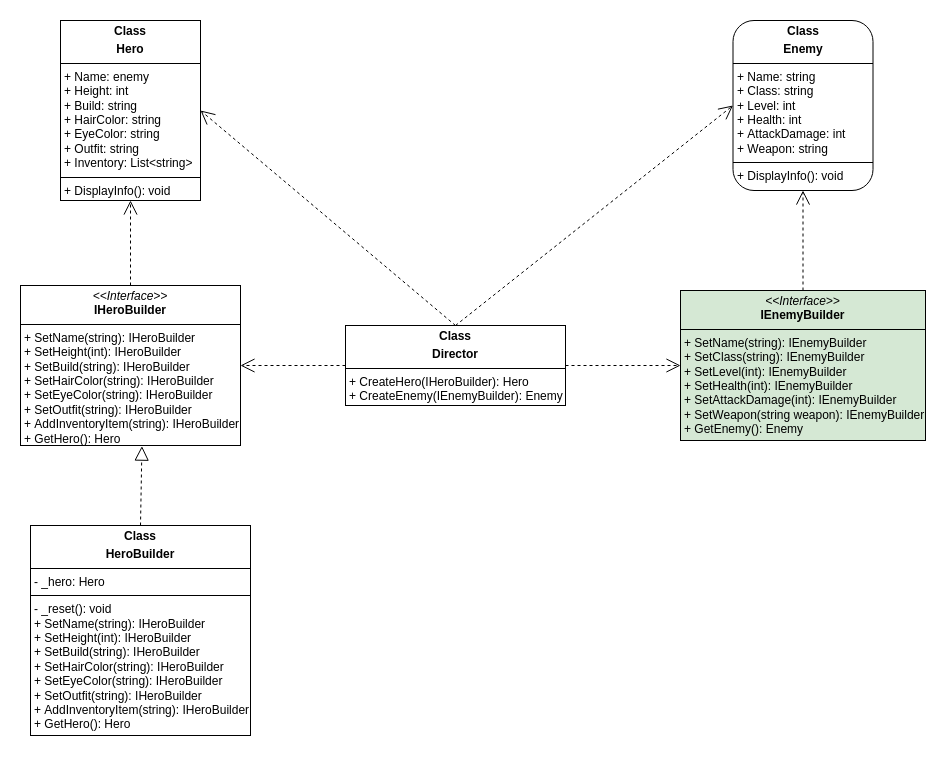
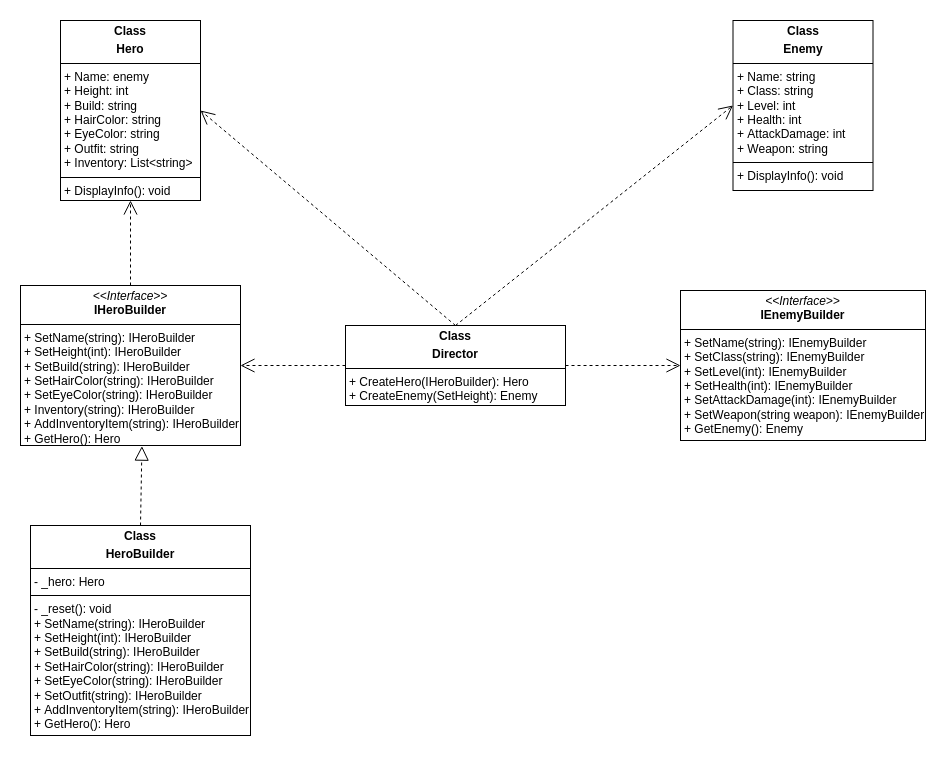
  <mxCell id="0" />
  <mxCell id="1" parent="0" />
- <mxCell id="2" value="&lt;p style=&quot;margin:0px;margin-top:4px;text-align:center;&quot;&gt;&lt;i&gt;&amp;lt;&amp;lt;Interface&amp;gt;&amp;gt;&lt;/i&gt;&lt;br&gt;&lt;b&gt;IEnemyBuilder&lt;/b&gt;&lt;/p&gt;&lt;hr size=&quot;1&quot; style=&quot;border-style:solid;&quot;&gt;&lt;p style=&quot;margin:0px;margin-left:4px;&quot;&gt;+&lt;span style=&quot;background-color: initial;&quot;&gt;&amp;nbsp;SetName(string):&amp;nbsp;&lt;/span&gt;&lt;span style=&quot;background-color: initial;&quot;&gt;IEnemyBuilder&lt;/span&gt;&lt;/p&gt;&lt;p style=&quot;margin:0px;margin-left:4px;&quot;&gt;&lt;span style=&quot;background-color: initial;&quot;&gt;+&amp;nbsp;&lt;/span&gt;&lt;span style=&quot;background-color: initial;&quot;&gt;SetClass(string):&amp;nbsp;&lt;/span&gt;&lt;span style=&quot;background-color: initial;&quot;&gt;IEnemyBuilder&lt;/span&gt;&lt;/p&gt;&lt;p style=&quot;margin:0px;margin-left:4px;&quot;&gt;&lt;span style=&quot;background-color: initial;&quot;&gt;+&amp;nbsp;&lt;/span&gt;&lt;span style=&quot;background-color: initial;&quot;&gt;SetLevel(int):&amp;nbsp;&lt;/span&gt;&lt;span style=&quot;background-color: initial;&quot;&gt;IEnemyBuilder&lt;/span&gt;&lt;/p&gt;&lt;p style=&quot;margin:0px;margin-left:4px;&quot;&gt;&lt;span style=&quot;background-color: initial;&quot;&gt;+&amp;nbsp;&lt;/span&gt;&lt;span style=&quot;background-color: initial;&quot;&gt;SetHealth(int):&amp;nbsp;&lt;/span&gt;&lt;span style=&quot;background-color: initial;&quot;&gt;IEnemyBuilder&lt;/span&gt;&lt;/p&gt;&lt;p style=&quot;margin:0px;margin-left:4px;&quot;&gt;&lt;span style=&quot;background-color: initial;&quot;&gt;+&amp;nbsp;&lt;/span&gt;&lt;span style=&quot;background-color: initial;&quot;&gt;SetAttackDamage(int):&amp;nbsp;&lt;/span&gt;&lt;span style=&quot;background-color: initial;&quot;&gt;IEnemyBuilder&lt;/span&gt;&lt;/p&gt;&lt;p style=&quot;margin:0px;margin-left:4px;&quot;&gt;&lt;span style=&quot;background-color: initial;&quot;&gt;+&amp;nbsp;&lt;/span&gt;&lt;span style=&quot;background-color: initial;&quot;&gt;SetWeapon(string weapon):&amp;nbsp;&lt;/span&gt;&lt;span style=&quot;background-color: initial;&quot;&gt;IEnemyBuilder&lt;/span&gt;&lt;/p&gt;&lt;p style=&quot;margin:0px;margin-left:4px;&quot;&gt;&lt;span style=&quot;background-color: initial;&quot;&gt;+&amp;nbsp;&lt;/span&gt;&lt;span style=&quot;background-color: initial;&quot;&gt;GetEnemy():&amp;nbsp;&lt;/span&gt;&lt;span style=&quot;background-color: initial;&quot;&gt;Enemy&lt;/span&gt;&lt;/p&gt;" style="verticalAlign=top;align=left;overflow=fill;html=1;whiteSpace=wrap;fillColor=#d5e8d4;" vertex="1" parent="1"><mxGeometry x="680" y="290" width="245" height="150" as="geometry" /></mxCell>
- <mxCell id="3" value="&lt;p style=&quot;margin:0px;margin-top:4px;text-align:center;&quot;&gt;&lt;i&gt;&amp;lt;&amp;lt;Interface&amp;gt;&amp;gt;&lt;/i&gt;&lt;br&gt;&lt;b&gt;IHeroBuilder&lt;/b&gt;&lt;/p&gt;&lt;hr size=&quot;1&quot; style=&quot;border-style:solid;&quot;&gt;&lt;p style=&quot;margin:0px;margin-left:4px;&quot;&gt;+&amp;nbsp;&lt;span style=&quot;background-color: initial;&quot;&gt;SetName(string):&amp;nbsp;&lt;/span&gt;&lt;span style=&quot;background-color: initial;&quot;&gt;IHeroBuilder&lt;/span&gt;&lt;/p&gt;&lt;p style=&quot;margin:0px;margin-left:4px;&quot;&gt;&lt;span style=&quot;background-color: initial;&quot;&gt;+&amp;nbsp;&lt;/span&gt;&lt;span style=&quot;background-color: initial;&quot;&gt;SetHeight(int):&amp;nbsp;&lt;/span&gt;&lt;span style=&quot;background-color: initial;&quot;&gt;IHeroBuilder&lt;/span&gt;&lt;/p&gt;&lt;p style=&quot;margin:0px;margin-left:4px;&quot;&gt;&lt;span style=&quot;background-color: initial;&quot;&gt;+&amp;nbsp;&lt;/span&gt;&lt;span style=&quot;background-color: initial;&quot;&gt;SetBuild(string):&amp;nbsp;&lt;/span&gt;&lt;span style=&quot;background-color: initial;&quot;&gt;IHeroBuilder&lt;/span&gt;&lt;/p&gt;&lt;p style=&quot;margin:0px;margin-left:4px;&quot;&gt;&lt;span style=&quot;background-color: initial;&quot;&gt;+&amp;nbsp;&lt;/span&gt;&lt;span style=&quot;background-color: initial;&quot;&gt;SetHairColor(string):&amp;nbsp;&lt;/span&gt;&lt;span style=&quot;background-color: initial;&quot;&gt;IHeroBuilder&lt;/span&gt;&lt;/p&gt;&lt;p style=&quot;margin:0px;margin-left:4px;&quot;&gt;&lt;span style=&quot;background-color: initial;&quot;&gt;+&amp;nbsp;&lt;/span&gt;&lt;span style=&quot;background-color: initial;&quot;&gt;SetEyeColor(string):&amp;nbsp;&lt;/span&gt;&lt;span style=&quot;background-color: initial;&quot;&gt;IHeroBuilder&lt;/span&gt;&lt;/p&gt;&lt;p style=&quot;margin:0px;margin-left:4px;&quot;&gt;&lt;span style=&quot;background-color: initial;&quot;&gt;+&amp;nbsp;&lt;/span&gt;&lt;span style=&quot;background-color: initial;&quot;&gt;SetOutfit(string):&amp;nbsp;&lt;/span&gt;&lt;span style=&quot;background-color: initial;&quot;&gt;IHeroBuilder&lt;/span&gt;&lt;/p&gt;&lt;p style=&quot;margin:0px;margin-left:4px;&quot;&gt;&lt;span style=&quot;background-color: initial;&quot;&gt;+&amp;nbsp;&lt;/span&gt;&lt;span style=&quot;background-color: initial;&quot;&gt;AddInventoryItem(string):&amp;nbsp;&lt;/span&gt;&lt;span style=&quot;background-color: initial;&quot;&gt;IHeroBuilder&lt;/span&gt;&lt;/p&gt;&lt;p style=&quot;margin:0px;margin-left:4px;&quot;&gt;&lt;span style=&quot;background-color: initial;&quot;&gt;+&amp;nbsp;&lt;/span&gt;&lt;span style=&quot;background-color: initial;&quot;&gt;GetHero():&amp;nbsp;&lt;/span&gt;&lt;span style=&quot;background-color: initial;&quot;&gt;Hero&lt;/span&gt;&lt;/p&gt;" style="verticalAlign=top;align=left;overflow=fill;html=1;whiteSpace=wrap;" vertex="1" parent="1"><mxGeometry x="20" y="285" width="220" height="160" as="geometry" /></mxCell>
+ <mxCell id="2" value="&lt;p style=&quot;margin:0px;margin-top:4px;text-align:center;&quot;&gt;&lt;i&gt;&amp;lt;&amp;lt;Interface&amp;gt;&amp;gt;&lt;/i&gt;&lt;br&gt;&lt;b&gt;IEnemyBuilder&lt;/b&gt;&lt;/p&gt;&lt;hr size=&quot;1&quot; style=&quot;border-style:solid;&quot;&gt;&lt;p style=&quot;margin:0px;margin-left:4px;&quot;&gt;+&lt;span style=&quot;background-color: initial;&quot;&gt;&amp;nbsp;SetName(string):&amp;nbsp;&lt;/span&gt;&lt;span style=&quot;background-color: initial;&quot;&gt;IEnemyBuilder&lt;/span&gt;&lt;/p&gt;&lt;p style=&quot;margin:0px;margin-left:4px;&quot;&gt;&lt;span style=&quot;background-color: initial;&quot;&gt;+&amp;nbsp;&lt;/span&gt;&lt;span style=&quot;background-color: initial;&quot;&gt;SetClass(string):&amp;nbsp;&lt;/span&gt;&lt;span style=&quot;background-color: initial;&quot;&gt;IEnemyBuilder&lt;/span&gt;&lt;/p&gt;&lt;p style=&quot;margin:0px;margin-left:4px;&quot;&gt;&lt;span style=&quot;background-color: initial;&quot;&gt;+&amp;nbsp;&lt;/span&gt;&lt;span style=&quot;background-color: initial;&quot;&gt;SetLevel(int):&amp;nbsp;&lt;/span&gt;&lt;span style=&quot;background-color: initial;&quot;&gt;IEnemyBuilder&lt;/span&gt;&lt;/p&gt;&lt;p style=&quot;margin:0px;margin-left:4px;&quot;&gt;&lt;span style=&quot;background-color: initial;&quot;&gt;+&amp;nbsp;&lt;/span&gt;&lt;span style=&quot;background-color: initial;&quot;&gt;SetHealth(int):&amp;nbsp;&lt;/span&gt;&lt;span style=&quot;background-color: initial;&quot;&gt;IEnemyBuilder&lt;/span&gt;&lt;/p&gt;&lt;p style=&quot;margin:0px;margin-left:4px;&quot;&gt;&lt;span style=&quot;background-color: initial;&quot;&gt;+&amp;nbsp;&lt;/span&gt;&lt;span style=&quot;background-color: initial;&quot;&gt;SetAttackDamage(int):&amp;nbsp;&lt;/span&gt;&lt;span style=&quot;background-color: initial;&quot;&gt;IEnemyBuilder&lt;/span&gt;&lt;/p&gt;&lt;p style=&quot;margin:0px;margin-left:4px;&quot;&gt;&lt;span style=&quot;background-color: initial;&quot;&gt;+&amp;nbsp;&lt;/span&gt;&lt;span style=&quot;background-color: initial;&quot;&gt;SetWeapon(string weapon):&amp;nbsp;&lt;/span&gt;&lt;span style=&quot;background-color: initial;&quot;&gt;IEnemyBuilder&lt;/span&gt;&lt;/p&gt;&lt;p style=&quot;margin:0px;margin-left:4px;&quot;&gt;&lt;span style=&quot;background-color: initial;&quot;&gt;+&amp;nbsp;&lt;/span&gt;&lt;span style=&quot;background-color: initial;&quot;&gt;GetEnemy():&amp;nbsp;&lt;/span&gt;&lt;span style=&quot;background-color: initial;&quot;&gt;Enemy&lt;/span&gt;&lt;/p&gt;" style="verticalAlign=top;align=left;overflow=fill;html=1;whiteSpace=wrap;" vertex="1" parent="1"><mxGeometry x="680" y="290" width="245" height="150" as="geometry" /></mxCell>
+ <mxCell id="3" value="&lt;p style=&quot;margin:0px;margin-top:4px;text-align:center;&quot;&gt;&lt;i&gt;&amp;lt;&amp;lt;Interface&amp;gt;&amp;gt;&lt;/i&gt;&lt;br&gt;&lt;b&gt;IHeroBuilder&lt;/b&gt;&lt;/p&gt;&lt;hr size=&quot;1&quot; style=&quot;border-style:solid;&quot;&gt;&lt;p style=&quot;margin:0px;margin-left:4px;&quot;&gt;+&amp;nbsp;&lt;span style=&quot;background-color: initial;&quot;&gt;SetName(string):&amp;nbsp;&lt;/span&gt;&lt;span style=&quot;background-color: initial;&quot;&gt;IHeroBuilder&lt;/span&gt;&lt;/p&gt;&lt;p style=&quot;margin:0px;margin-left:4px;&quot;&gt;&lt;span style=&quot;background-color: initial;&quot;&gt;+&amp;nbsp;&lt;/span&gt;&lt;span style=&quot;background-color: initial;&quot;&gt;SetHeight(int):&amp;nbsp;&lt;/span&gt;&lt;span style=&quot;background-color: initial;&quot;&gt;IHeroBuilder&lt;/span&gt;&lt;/p&gt;&lt;p style=&quot;margin:0px;margin-left:4px;&quot;&gt;&lt;span style=&quot;background-color: initial;&quot;&gt;+&amp;nbsp;&lt;/span&gt;&lt;span style=&quot;background-color: initial;&quot;&gt;SetBuild(string):&amp;nbsp;&lt;/span&gt;&lt;span style=&quot;background-color: initial;&quot;&gt;IHeroBuilder&lt;/span&gt;&lt;/p&gt;&lt;p style=&quot;margin:0px;margin-left:4px;&quot;&gt;&lt;span style=&quot;background-color: initial;&quot;&gt;+&amp;nbsp;&lt;/span&gt;&lt;span style=&quot;background-color: initial;&quot;&gt;SetHairColor(string):&amp;nbsp;&lt;/span&gt;&lt;span style=&quot;background-color: initial;&quot;&gt;IHeroBuilder&lt;/span&gt;&lt;/p&gt;&lt;p style=&quot;margin:0px;margin-left:4px;&quot;&gt;&lt;span style=&quot;background-color: initial;&quot;&gt;+&amp;nbsp;&lt;/span&gt;&lt;span style=&quot;background-color: initial;&quot;&gt;SetEyeColor(string):&amp;nbsp;&lt;/span&gt;&lt;span style=&quot;background-color: initial;&quot;&gt;IHeroBuilder&lt;/span&gt;&lt;/p&gt;&lt;p style=&quot;margin:0px;margin-left:4px;&quot;&gt;&lt;span style=&quot;background-color: initial;&quot;&gt;+&amp;nbsp;&lt;/span&gt;&lt;span style=&quot;background-color: initial;&quot;&gt;Inventory(string):&amp;nbsp;&lt;/span&gt;&lt;span style=&quot;background-color: initial;&quot;&gt;IHeroBuilder&lt;/span&gt;&lt;/p&gt;&lt;p style=&quot;margin:0px;margin-left:4px;&quot;&gt;&lt;span style=&quot;background-color: initial;&quot;&gt;+&amp;nbsp;&lt;/span&gt;&lt;span style=&quot;background-color: initial;&quot;&gt;AddInventoryItem(string):&amp;nbsp;&lt;/span&gt;&lt;span style=&quot;background-color: initial;&quot;&gt;IHeroBuilder&lt;/span&gt;&lt;/p&gt;&lt;p style=&quot;margin:0px;margin-left:4px;&quot;&gt;&lt;span style=&quot;background-color: initial;&quot;&gt;+&amp;nbsp;&lt;/span&gt;&lt;span style=&quot;background-color: initial;&quot;&gt;GetHero():&amp;nbsp;&lt;/span&gt;&lt;span style=&quot;background-color: initial;&quot;&gt;Hero&lt;/span&gt;&lt;/p&gt;" style="verticalAlign=top;align=left;overflow=fill;html=1;whiteSpace=wrap;" vertex="1" parent="1"><mxGeometry x="20" y="285" width="220" height="160" as="geometry" /></mxCell>
  <mxCell id="4" value="&lt;p style=&quot;margin:0px;margin-top:4px;text-align:center;&quot;&gt;&lt;b&gt;Class&lt;/b&gt;&lt;/p&gt;&lt;p style=&quot;margin:0px;margin-top:4px;text-align:center;&quot;&gt;&lt;b&gt;HeroBuilder&lt;/b&gt;&lt;br&gt;&lt;/p&gt;&lt;hr size=&quot;1&quot; style=&quot;border-style:solid;&quot;&gt;&lt;p style=&quot;margin:0px;margin-left:4px;&quot;&gt;-&amp;nbsp;_hero:&amp;nbsp;Hero&lt;/p&gt;&lt;hr size=&quot;1&quot; style=&quot;border-style:solid;&quot;&gt;&lt;p style=&quot;margin:0px;margin-left:4px;&quot;&gt;-&amp;nbsp;_reset(): void&lt;/p&gt;&lt;p style=&quot;margin: 0px 0px 0px 4px;&quot;&gt;+&amp;nbsp;&lt;span style=&quot;background-color: initial;&quot;&gt;SetName(string):&amp;nbsp;&lt;/span&gt;&lt;span style=&quot;background-color: initial;&quot;&gt;IHeroBuilder&lt;/span&gt;&lt;/p&gt;&lt;p style=&quot;margin: 0px 0px 0px 4px;&quot;&gt;&lt;span style=&quot;background-color: initial;&quot;&gt;+&amp;nbsp;&lt;/span&gt;&lt;span style=&quot;background-color: initial;&quot;&gt;SetHeight(int):&amp;nbsp;&lt;/span&gt;&lt;span style=&quot;background-color: initial;&quot;&gt;IHeroBuilder&lt;/span&gt;&lt;/p&gt;&lt;p style=&quot;margin: 0px 0px 0px 4px;&quot;&gt;&lt;span style=&quot;background-color: initial;&quot;&gt;+&amp;nbsp;&lt;/span&gt;&lt;span style=&quot;background-color: initial;&quot;&gt;SetBuild(string):&amp;nbsp;&lt;/span&gt;&lt;span style=&quot;background-color: initial;&quot;&gt;IHeroBuilder&lt;/span&gt;&lt;/p&gt;&lt;p style=&quot;margin: 0px 0px 0px 4px;&quot;&gt;&lt;span style=&quot;background-color: initial;&quot;&gt;+&amp;nbsp;&lt;/span&gt;&lt;span style=&quot;background-color: initial;&quot;&gt;SetHairColor(string):&amp;nbsp;&lt;/span&gt;&lt;span style=&quot;background-color: initial;&quot;&gt;IHeroBuilder&lt;/span&gt;&lt;/p&gt;&lt;p style=&quot;margin: 0px 0px 0px 4px;&quot;&gt;&lt;span style=&quot;background-color: initial;&quot;&gt;+&amp;nbsp;&lt;/span&gt;&lt;span style=&quot;background-color: initial;&quot;&gt;SetEyeColor(string):&amp;nbsp;&lt;/span&gt;&lt;span style=&quot;background-color: initial;&quot;&gt;IHeroBuilder&lt;/span&gt;&lt;/p&gt;&lt;p style=&quot;margin: 0px 0px 0px 4px;&quot;&gt;&lt;span style=&quot;background-color: initial;&quot;&gt;+&amp;nbsp;&lt;/span&gt;&lt;span style=&quot;background-color: initial;&quot;&gt;SetOutfit(string):&amp;nbsp;&lt;/span&gt;&lt;span style=&quot;background-color: initial;&quot;&gt;IHeroBuilder&lt;/span&gt;&lt;/p&gt;&lt;p style=&quot;margin: 0px 0px 0px 4px;&quot;&gt;&lt;span style=&quot;background-color: initial;&quot;&gt;+&amp;nbsp;&lt;/span&gt;&lt;span style=&quot;background-color: initial;&quot;&gt;AddInventoryItem(string):&amp;nbsp;&lt;/span&gt;&lt;span style=&quot;background-color: initial;&quot;&gt;IHeroBuilder&lt;/span&gt;&lt;/p&gt;&lt;p style=&quot;margin: 0px 0px 0px 4px;&quot;&gt;&lt;span style=&quot;background-color: initial;&quot;&gt;+&amp;nbsp;&lt;/span&gt;&lt;span style=&quot;background-color: initial;&quot;&gt;GetHero():&amp;nbsp;&lt;/span&gt;&lt;span style=&quot;background-color: initial;&quot;&gt;Hero&lt;/span&gt;&lt;/p&gt;" style="verticalAlign=top;align=left;overflow=fill;html=1;whiteSpace=wrap;" vertex="1" parent="1"><mxGeometry x="30" y="525" width="220" height="210" as="geometry" /></mxCell>
  <mxCell id="5" value="&lt;p style=&quot;margin:0px;margin-top:4px;text-align:center;&quot;&gt;&lt;b&gt;Class&lt;/b&gt;&lt;/p&gt;&lt;p style=&quot;margin:0px;margin-top:4px;text-align:center;&quot;&gt;&lt;b&gt;Hero&lt;/b&gt;&lt;br&gt;&lt;/p&gt;&lt;hr size=&quot;1&quot; style=&quot;border-style:solid;&quot;&gt;&lt;p style=&quot;margin:0px;margin-left:4px;&quot;&gt;+&amp;nbsp;Name:&amp;nbsp;enemy&lt;/p&gt;&lt;p style=&quot;margin:0px;margin-left:4px;&quot;&gt;+&amp;nbsp;Height:&amp;nbsp;int&lt;/p&gt;&lt;p style=&quot;margin:0px;margin-left:4px;&quot;&gt;+&amp;nbsp;Build:&amp;nbsp;string&lt;/p&gt;&lt;p style=&quot;margin:0px;margin-left:4px;&quot;&gt;+&amp;nbsp;HairColor:&amp;nbsp;string&lt;/p&gt;&lt;p style=&quot;margin:0px;margin-left:4px;&quot;&gt;+&amp;nbsp;EyeColor:&amp;nbsp;string&lt;/p&gt;&lt;p style=&quot;margin:0px;margin-left:4px;&quot;&gt;+&amp;nbsp;Outfit:&amp;nbsp;string&lt;/p&gt;&lt;p style=&quot;margin:0px;margin-left:4px;&quot;&gt;+&amp;nbsp;Inventory:&amp;nbsp;List&amp;lt;string&amp;gt;&lt;br&gt;&lt;/p&gt;&lt;hr size=&quot;1&quot; style=&quot;border-style:solid;&quot;&gt;&lt;p style=&quot;margin:0px;margin-left:4px;&quot;&gt;+&amp;nbsp;DisplayInfo(): void&lt;/p&gt;" style="verticalAlign=top;align=left;overflow=fill;html=1;whiteSpace=wrap;" vertex="1" parent="1"><mxGeometry x="60" y="20" width="140" height="180" as="geometry" /></mxCell>
- <mxCell id="6" value="&lt;p style=&quot;margin:0px;margin-top:4px;text-align:center;&quot;&gt;&lt;b&gt;Class&lt;/b&gt;&lt;/p&gt;&lt;p style=&quot;margin:0px;margin-top:4px;text-align:center;&quot;&gt;&lt;b&gt;Enemy&lt;/b&gt;&lt;br&gt;&lt;/p&gt;&lt;hr size=&quot;1&quot; style=&quot;border-style:solid;&quot;&gt;&lt;p style=&quot;margin:0px;margin-left:4px;&quot;&gt;+&amp;nbsp;Name:&amp;nbsp;string&lt;/p&gt;&lt;p style=&quot;margin:0px;margin-left:4px;&quot;&gt;+&amp;nbsp;Class:&amp;nbsp;string&lt;/p&gt;&lt;p style=&quot;margin:0px;margin-left:4px;&quot;&gt;+&amp;nbsp;Level:&amp;nbsp;int&lt;/p&gt;&lt;p style=&quot;margin:0px;margin-left:4px;&quot;&gt;+&amp;nbsp;Health:&amp;nbsp;int&lt;/p&gt;&lt;p style=&quot;margin:0px;margin-left:4px;&quot;&gt;+&amp;nbsp;AttackDamage:&amp;nbsp;int&lt;/p&gt;&lt;p style=&quot;margin:0px;margin-left:4px;&quot;&gt;+&amp;nbsp;Weapon:&amp;nbsp;string&lt;/p&gt;&lt;hr size=&quot;1&quot; style=&quot;border-style:solid;&quot;&gt;&lt;p style=&quot;margin:0px;margin-left:4px;&quot;&gt;+&amp;nbsp;DisplayInfo(): void&lt;/p&gt;" style="verticalAlign=top;align=left;overflow=fill;html=1;whiteSpace=wrap;rounded=1;" vertex="1" parent="1"><mxGeometry x="732.5" y="20" width="140" height="170" as="geometry" /></mxCell>
- <mxCell id="7" value="&lt;p style=&quot;margin:0px;margin-top:4px;text-align:center;&quot;&gt;&lt;b&gt;Class&lt;/b&gt;&lt;/p&gt;&lt;p style=&quot;margin:0px;margin-top:4px;text-align:center;&quot;&gt;&lt;b&gt;Director&lt;/b&gt;&lt;/p&gt;&lt;hr size=&quot;1&quot; style=&quot;border-style:solid;&quot;&gt;&lt;p style=&quot;margin:0px;margin-left:4px;&quot;&gt;+&amp;nbsp;CreateHero(IHeroBuilder):&amp;nbsp;Hero&lt;/p&gt;&lt;p style=&quot;margin:0px;margin-left:4px;&quot;&gt;+&amp;nbsp;CreateEnemy(IEnemyBuilder):&amp;nbsp;Enemy&lt;/p&gt;" style="verticalAlign=top;align=left;overflow=fill;html=1;whiteSpace=wrap;" vertex="1" parent="1"><mxGeometry x="345" y="325" width="220" height="80" as="geometry" /></mxCell>
+ <mxCell id="6" value="&lt;p style=&quot;margin:0px;margin-top:4px;text-align:center;&quot;&gt;&lt;b&gt;Class&lt;/b&gt;&lt;/p&gt;&lt;p style=&quot;margin:0px;margin-top:4px;text-align:center;&quot;&gt;&lt;b&gt;Enemy&lt;/b&gt;&lt;br&gt;&lt;/p&gt;&lt;hr size=&quot;1&quot; style=&quot;border-style:solid;&quot;&gt;&lt;p style=&quot;margin:0px;margin-left:4px;&quot;&gt;+&amp;nbsp;Name:&amp;nbsp;string&lt;/p&gt;&lt;p style=&quot;margin:0px;margin-left:4px;&quot;&gt;+&amp;nbsp;Class:&amp;nbsp;string&lt;/p&gt;&lt;p style=&quot;margin:0px;margin-left:4px;&quot;&gt;+&amp;nbsp;Level:&amp;nbsp;int&lt;/p&gt;&lt;p style=&quot;margin:0px;margin-left:4px;&quot;&gt;+&amp;nbsp;Health:&amp;nbsp;int&lt;/p&gt;&lt;p style=&quot;margin:0px;margin-left:4px;&quot;&gt;+&amp;nbsp;AttackDamage:&amp;nbsp;int&lt;/p&gt;&lt;p style=&quot;margin:0px;margin-left:4px;&quot;&gt;+&amp;nbsp;Weapon:&amp;nbsp;string&lt;/p&gt;&lt;hr size=&quot;1&quot; style=&quot;border-style:solid;&quot;&gt;&lt;p style=&quot;margin:0px;margin-left:4px;&quot;&gt;+&amp;nbsp;DisplayInfo(): void&lt;/p&gt;" style="verticalAlign=top;align=left;overflow=fill;html=1;whiteSpace=wrap;" vertex="1" parent="1"><mxGeometry x="732.5" y="20" width="140" height="170" as="geometry" /></mxCell>
+ <mxCell id="7" value="&lt;p style=&quot;margin:0px;margin-top:4px;text-align:center;&quot;&gt;&lt;b&gt;Class&lt;/b&gt;&lt;/p&gt;&lt;p style=&quot;margin:0px;margin-top:4px;text-align:center;&quot;&gt;&lt;b&gt;Director&lt;/b&gt;&lt;/p&gt;&lt;hr size=&quot;1&quot; style=&quot;border-style:solid;&quot;&gt;&lt;p style=&quot;margin:0px;margin-left:4px;&quot;&gt;+&amp;nbsp;CreateHero(IHeroBuilder):&amp;nbsp;Hero&lt;/p&gt;&lt;p style=&quot;margin:0px;margin-left:4px;&quot;&gt;+&amp;nbsp;CreateEnemy(SetHeight):&amp;nbsp;Enemy&lt;/p&gt;" style="verticalAlign=top;align=left;overflow=fill;html=1;whiteSpace=wrap;" vertex="1" parent="1"><mxGeometry x="345" y="325" width="220" height="80" as="geometry" /></mxCell>
  <mxCell id="8" value="" style="endArrow=block;dashed=1;endFill=0;endSize=12;html=1;rounded=0;exitX=0.5;exitY=0;exitDx=0;exitDy=0;entryX=0.552;entryY=1.004;entryDx=0;entryDy=0;entryPerimeter=0;" edge="1" parent="1" source="4" target="3"><mxGeometry width="160" relative="1" as="geometry"><mxPoint x="350" y="525" as="sourcePoint" /><mxPoint x="510" y="525" as="targetPoint" /></mxGeometry></mxCell>
  <mxCell id="9" value="" style="endArrow=open;endSize=12;dashed=1;html=1;rounded=0;exitX=0.5;exitY=0;exitDx=0;exitDy=0;entryX=0.5;entryY=1;entryDx=0;entryDy=0;" edge="1" parent="1" source="3" target="5"><mxGeometry width="160" relative="1" as="geometry"><mxPoint x="430" y="175" as="sourcePoint" /><mxPoint x="590" y="175" as="targetPoint" /></mxGeometry></mxCell>
- <mxCell id="10" value="" style="endArrow=open;endSize=12;dashed=1;html=1;rounded=0;entryX=0.5;entryY=1;entryDx=0;entryDy=0;exitX=0.5;exitY=0;exitDx=0;exitDy=0;" edge="1" parent="1" source="2" target="6"><mxGeometry width="160" relative="1" as="geometry"><mxPoint x="440" y="185" as="sourcePoint" /><mxPoint x="600" y="185" as="targetPoint" /></mxGeometry></mxCell>
  <mxCell id="11" value="" style="endArrow=open;endSize=12;dashed=1;html=1;rounded=0;exitX=0.5;exitY=0;exitDx=0;exitDy=0;entryX=1;entryY=0.5;entryDx=0;entryDy=0;" edge="1" parent="1" source="7" target="5"><mxGeometry width="160" relative="1" as="geometry"><mxPoint x="375" y="65" as="sourcePoint" /><mxPoint x="535" y="65" as="targetPoint" /></mxGeometry></mxCell>
  <mxCell id="12" value="" style="endArrow=open;endSize=12;dashed=1;html=1;rounded=0;exitX=0.5;exitY=0;exitDx=0;exitDy=0;entryX=0;entryY=0.5;entryDx=0;entryDy=0;" edge="1" parent="1" source="7" target="6"><mxGeometry width="160" relative="1" as="geometry"><mxPoint x="385" y="75" as="sourcePoint" /><mxPoint x="545" y="75" as="targetPoint" /></mxGeometry></mxCell>
  <mxCell id="13" value="" style="endArrow=open;endSize=12;dashed=1;html=1;rounded=0;exitX=0;exitY=0.5;exitDx=0;exitDy=0;entryX=1;entryY=0.5;entryDx=0;entryDy=0;" edge="1" parent="1" source="7" target="3"><mxGeometry width="160" relative="1" as="geometry"><mxPoint x="395" y="85" as="sourcePoint" /><mxPoint x="240" y="375" as="targetPoint" /></mxGeometry></mxCell>
  <mxCell id="14" value="" style="endArrow=open;endSize=12;dashed=1;html=1;rounded=0;exitX=1;exitY=0.5;exitDx=0;exitDy=0;entryX=0;entryY=0.5;entryDx=0;entryDy=0;" edge="1" parent="1" source="7" target="2"><mxGeometry width="160" relative="1" as="geometry"><mxPoint x="405" y="95" as="sourcePoint" /><mxPoint x="565" y="95" as="targetPoint" /></mxGeometry></mxCell>
